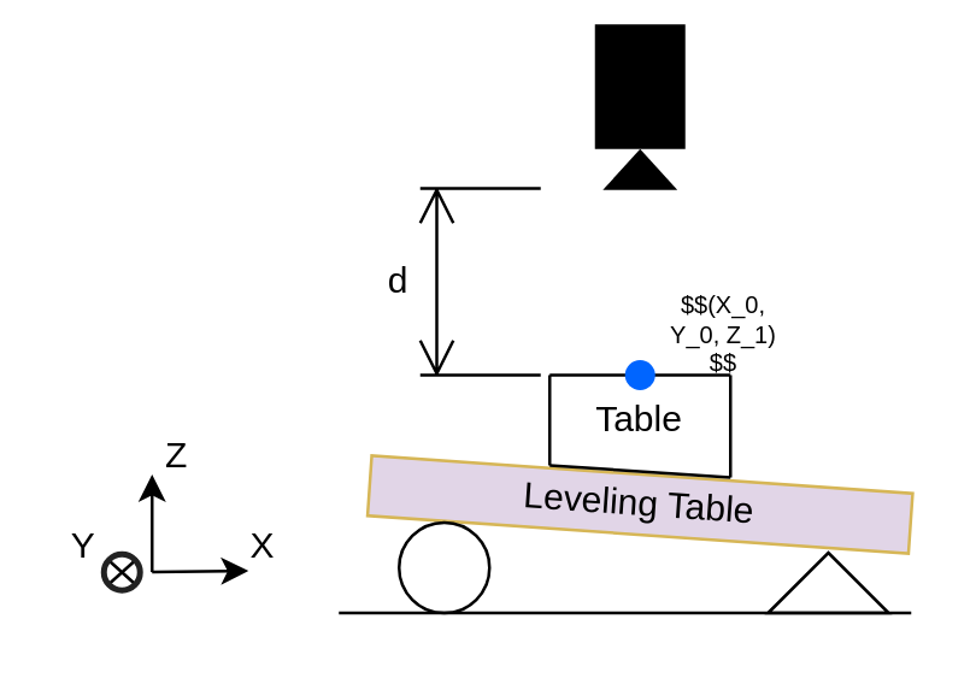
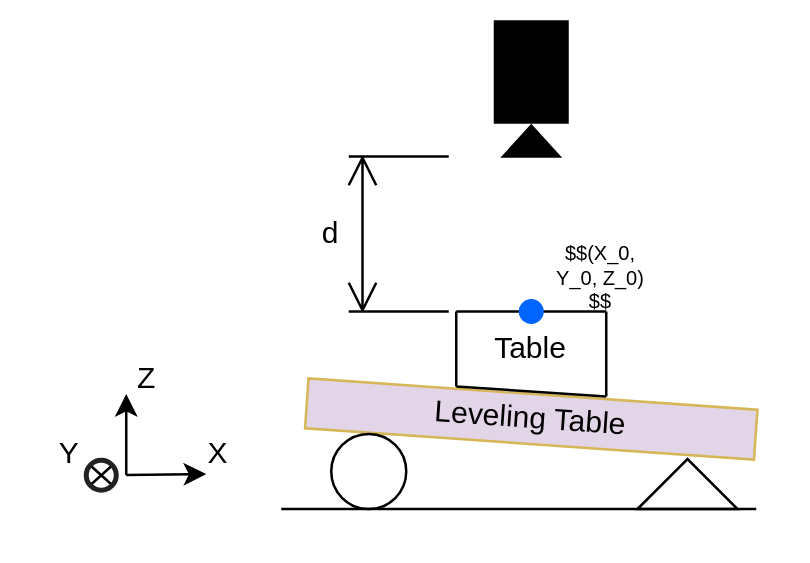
  <mxCell id="0" />
  <mxCell id="1" parent="0" />
  <mxCell id="2" value="Y" style="text;html=1;align=center;verticalAlign=middle;whiteSpace=wrap;rounded=0;" parent="1" vertex="1"><mxGeometry x="20" y="165.5" width="15" height="30" as="geometry" /></mxCell>
  <mxCell id="3" value="Leveling Table" style="rounded=0;whiteSpace=wrap;html=1;fillColor=#e1d5e7;strokeColor=#d6b656;rotation=4;" parent="1" vertex="1"><mxGeometry x="122" y="157" width="180" height="20" as="geometry" /></mxCell>
  <mxCell id="4" value="" style="ellipse;whiteSpace=wrap;html=1;aspect=fixed;" parent="1" vertex="1"><mxGeometry x="132" y="173" width="30" height="30" as="geometry" /></mxCell>
  <mxCell id="5" value="" style="verticalLabelPosition=bottom;verticalAlign=top;html=1;shape=mxgraph.basic.acute_triangle;dx=0.5;" parent="1" vertex="1"><mxGeometry x="254.5" y="183" width="40" height="20" as="geometry" /></mxCell>
  <mxCell id="6" value="" style="endArrow=none;html=1;rounded=0;" parent="1" edge="1"><mxGeometry width="50" height="50" relative="1" as="geometry"><mxPoint x="112" y="203" as="sourcePoint" /><mxPoint x="302" y="203" as="targetPoint" /></mxGeometry></mxCell>
  <mxCell id="7" value="" style="shape=mxgraph.signs.tech.video_camera;html=1;pointerEvents=1;fillColor=#000000;strokeColor=none;verticalLabelPosition=bottom;verticalAlign=top;align=center;rotation=90;" parent="1" vertex="1"><mxGeometry x="184.5" y="20" width="55" height="30" as="geometry" /></mxCell>
  <mxCell id="8" value="" style="shape=dimension;direction=west;whiteSpace=wrap;html=1;align=center;points=[];verticalAlign=top;spacingTop=-15;labelBackgroundColor=none;rotation=-90;" parent="1" vertex="1"><mxGeometry x="128" y="73" width="62" height="40" as="geometry" /></mxCell>
  <mxCell id="9" value="" style="endArrow=none;html=1;rounded=0;" parent="1" edge="1"><mxGeometry width="50" height="50" relative="1" as="geometry"><mxPoint x="182" y="124" as="sourcePoint" /><mxPoint x="242" y="124" as="targetPoint" /></mxGeometry></mxCell>
  <mxCell id="10" value="" style="endArrow=none;html=1;rounded=0;" parent="1" edge="1"><mxGeometry width="50" height="50" relative="1" as="geometry"><mxPoint x="182" y="154" as="sourcePoint" /><mxPoint x="182" y="124" as="targetPoint" /></mxGeometry></mxCell>
  <mxCell id="11" value="" style="endArrow=none;html=1;rounded=0;" parent="1" edge="1"><mxGeometry width="50" height="50" relative="1" as="geometry"><mxPoint x="182" y="154" as="sourcePoint" /><mxPoint x="242" y="158" as="targetPoint" /></mxGeometry></mxCell>
  <mxCell id="12" value="" style="endArrow=none;html=1;rounded=0;" parent="1" edge="1"><mxGeometry width="50" height="50" relative="1" as="geometry"><mxPoint x="242" y="158" as="sourcePoint" /><mxPoint x="242" y="124" as="targetPoint" /></mxGeometry></mxCell>
  <mxCell id="13" value="Table" style="text;html=1;align=center;verticalAlign=middle;whiteSpace=wrap;rounded=0;" parent="1" vertex="1"><mxGeometry x="182" y="124" width="60" height="30" as="geometry" /></mxCell>
  <mxCell id="14" value="d" style="text;html=1;align=center;verticalAlign=middle;whiteSpace=wrap;rounded=0;" parent="1" vertex="1"><mxGeometry x="102" y="78" width="60" height="30" as="geometry" /></mxCell>
  <mxCell id="15" value="" style="endArrow=classic;html=1;rounded=0;" parent="1" edge="1"><mxGeometry width="50" height="50" relative="1" as="geometry"><mxPoint x="50" y="189.43" as="sourcePoint" /><mxPoint x="50" y="157" as="targetPoint" /></mxGeometry></mxCell>
  <mxCell id="16" value="" style="endArrow=classic;html=1;rounded=0;" parent="1" edge="1"><mxGeometry width="50" height="50" relative="1" as="geometry"><mxPoint x="50" y="189.43" as="sourcePoint" /><mxPoint x="82" y="189" as="targetPoint" /></mxGeometry></mxCell>
  <mxCell id="17" value="Z" style="text;html=1;align=center;verticalAlign=middle;whiteSpace=wrap;rounded=0;" parent="1" vertex="1"><mxGeometry x="45" y="135.5" width="27" height="30" as="geometry" /></mxCell>
  <mxCell id="18" value="X" style="text;html=1;align=center;verticalAlign=middle;whiteSpace=wrap;rounded=0;" parent="1" vertex="1"><mxGeometry x="82" y="165.5" width="10" height="30" as="geometry" /></mxCell>
  <mxCell id="19" value="" style="shape=mxgraph.sysml.x;" parent="1" vertex="1"><mxGeometry x="35" y="185" width="10" height="9" as="geometry" /></mxCell>
  <mxCell id="20" value="" style="html=1;verticalLabelPosition=bottom;labelBackgroundColor=#ffffff;verticalAlign=top;shadow=0;dashed=0;strokeWidth=2;shape=mxgraph.ios7.misc.circle;strokeColor=#222222;fillColor=none;" parent="1" vertex="1"><mxGeometry x="34" y="183.5" width="12" height="12" as="geometry" /></mxCell>
- <mxCell id="21" value="$$(X_0, Y_0, Z_1)&#10;$$" style="text;align=center;verticalAlign=middle;whiteSpace=wrap;rounded=0;fontSize=8;" parent="1" vertex="1"><mxGeometry x="217" y="103" width="46" height="16" as="geometry" /></mxCell>
+ <mxCell id="21" value="$$(X_0, Y_0, Z_0)&#10;$$" style="text;align=center;verticalAlign=middle;whiteSpace=wrap;rounded=0;fontSize=8;" parent="1" vertex="1"><mxGeometry x="217" y="103" width="46" height="16" as="geometry" /></mxCell>
  <mxCell id="22" value="" style="shape=ellipse;fillColor=#0065FF;strokeColor=none;html=1;sketch=0;" parent="1" vertex="1"><mxGeometry x="207" y="119" width="10" height="10" as="geometry" /></mxCell>
